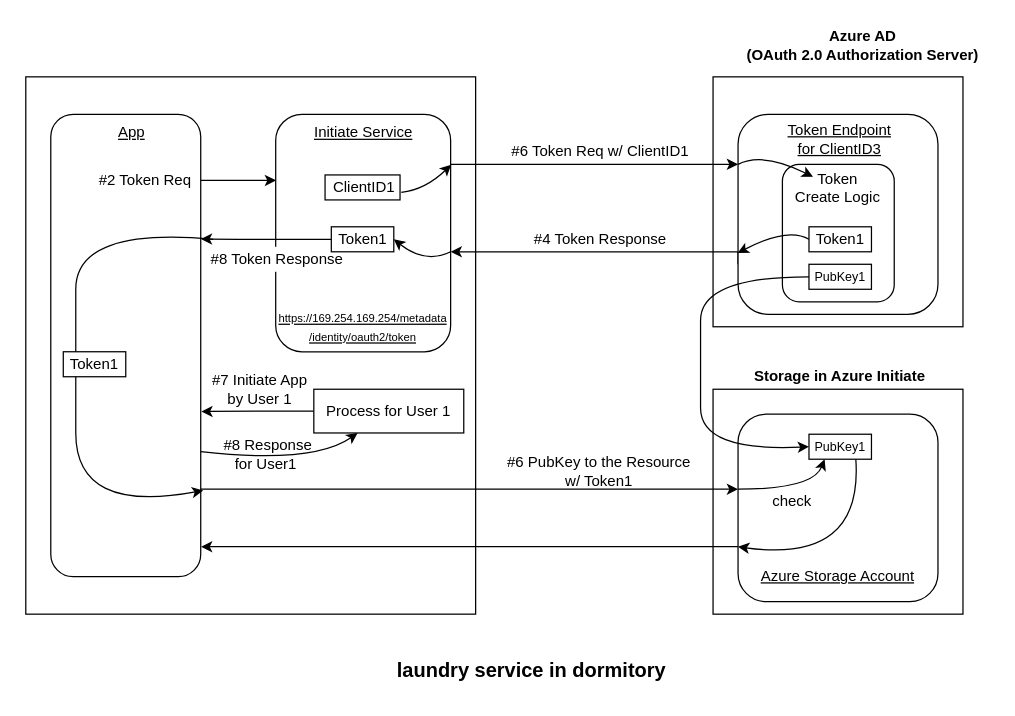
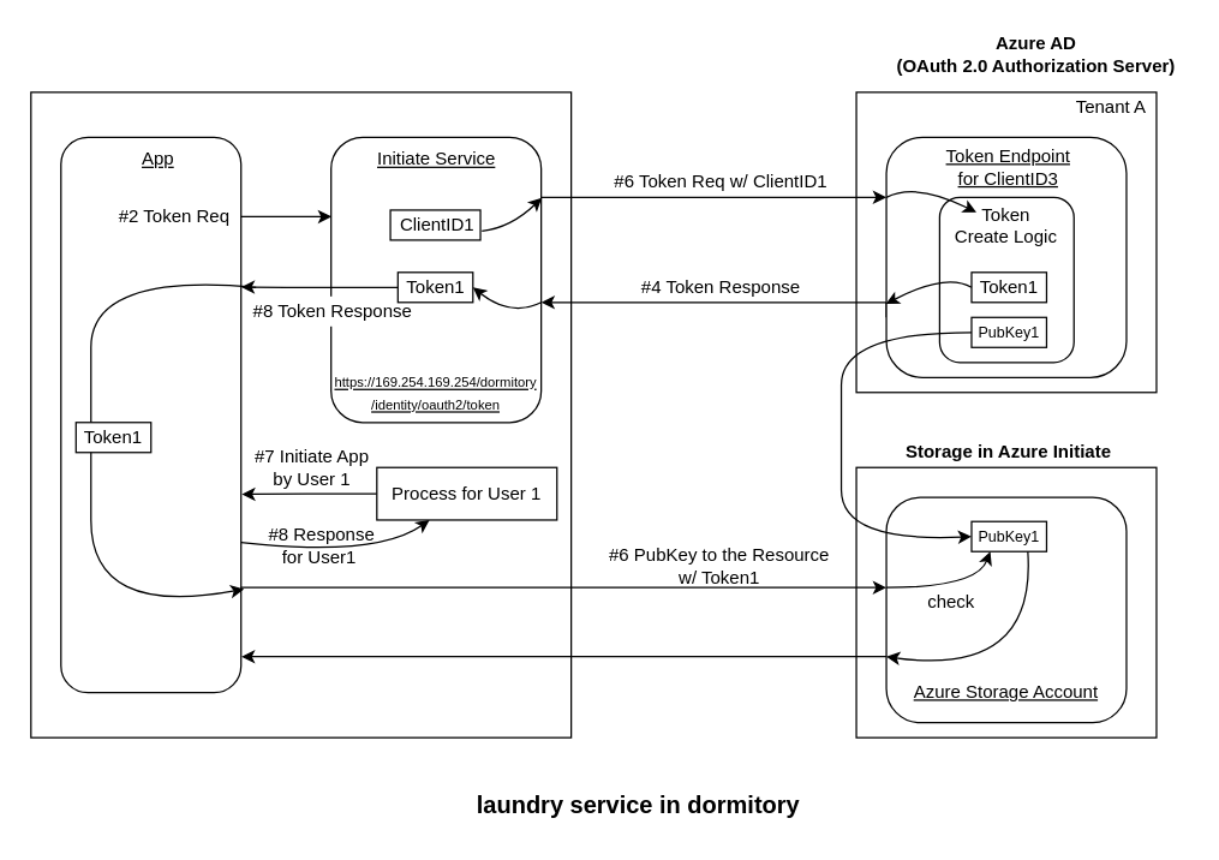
  <mxCell id="0" />
  <mxCell id="1" parent="0" />
  <mxCell id="2" value="" style="rounded=0;whiteSpace=wrap;html=1;" parent="1" vertex="1"><mxGeometry x="20" y="61" width="360" height="430" as="geometry" /></mxCell>
  <mxCell id="3" style="edgeStyle=orthogonalEdgeStyle;rounded=0;orthogonalLoop=1;jettySize=auto;html=1;exitX=0.996;exitY=0.216;exitDx=0;exitDy=0;exitPerimeter=0;entryX=0.002;entryY=0.42;entryDx=0;entryDy=0;entryPerimeter=0;" parent="1" edge="1"><mxGeometry relative="1" as="geometry"><mxPoint x="159.52" y="143.92" as="sourcePoint" /><mxPoint x="220.28" y="143.8" as="targetPoint" /><Array as="points"><mxPoint x="210" y="144" /><mxPoint x="210" y="144" /></Array></mxGeometry></mxCell>
  <mxCell id="4" value="" style="rounded=1;whiteSpace=wrap;html=1;" parent="1" vertex="1"><mxGeometry x="40" y="91" width="120" height="370" as="geometry" /></mxCell>
  <mxCell id="5" value="App" style="text;html=1;strokeColor=none;fillColor=none;align=center;verticalAlign=middle;whiteSpace=wrap;rounded=0;fontStyle=4" parent="1" vertex="1"><mxGeometry x="85" y="96" width="40" height="20" as="geometry" /></mxCell>
  <mxCell id="6" value="" style="rounded=0;whiteSpace=wrap;html=1;" parent="1" vertex="1"><mxGeometry x="570" y="61" width="200" height="200" as="geometry" /></mxCell>
  <mxCell id="7" value="Azure AD &lt;br&gt;(OAuth 2.0 Authorization Server)" style="text;html=1;strokeColor=none;fillColor=none;align=center;verticalAlign=middle;whiteSpace=wrap;rounded=0;fontStyle=1" parent="1" vertex="1"><mxGeometry x="590" y="21" width="200" height="30" as="geometry" /></mxCell>
  <mxCell id="8" style="edgeStyle=orthogonalEdgeStyle;rounded=0;orthogonalLoop=1;jettySize=auto;html=1;exitX=0;exitY=0.75;exitDx=0;exitDy=0;" parent="1" source="9" edge="1"><mxGeometry relative="1" as="geometry"><Array as="points"><mxPoint x="590" y="201" /></Array><mxPoint x="360" y="201" as="targetPoint" /></mxGeometry></mxCell>
  <mxCell id="9" value="" style="rounded=1;whiteSpace=wrap;html=1;" parent="1" vertex="1"><mxGeometry x="590" y="91" width="160" height="160" as="geometry" /></mxCell>
  <mxCell id="10" value="Token Endpoint &lt;br&gt;for ClientID3" style="text;html=1;strokeColor=none;fillColor=none;align=center;verticalAlign=middle;whiteSpace=wrap;rounded=0;fontStyle=4" parent="1" vertex="1"><mxGeometry x="611.26" y="96" width="121" height="30" as="geometry" /></mxCell>
  <mxCell id="11" value="#4 Token Response" style="text;html=1;strokeColor=none;fillColor=none;align=center;verticalAlign=middle;whiteSpace=wrap;rounded=0;" parent="1" vertex="1"><mxGeometry x="400" y="181" width="160" height="20" as="geometry" /></mxCell>
  <mxCell id="12" value="#6 Token Req w/ ClientID1" style="text;html=1;strokeColor=none;fillColor=none;align=center;verticalAlign=middle;whiteSpace=wrap;rounded=0;" parent="1" vertex="1"><mxGeometry x="400" y="111" width="160" height="20" as="geometry" /></mxCell>
  <mxCell id="13" value="" style="endArrow=classic;html=1;rounded=0;entryX=0;entryY=0.25;entryDx=0;entryDy=0;" parent="1" target="9" edge="1"><mxGeometry width="50" height="50" relative="1" as="geometry"><mxPoint x="360" y="131" as="sourcePoint" /><mxPoint x="490" y="241" as="targetPoint" /></mxGeometry></mxCell>
  <mxCell id="14" value="" style="rounded=0;whiteSpace=wrap;html=1;" parent="1" vertex="1"><mxGeometry x="570" y="311" width="200" height="180" as="geometry" /></mxCell>
  <mxCell id="15" value="&amp;nbsp;Storage in Azure Initiate" style="text;html=1;strokeColor=none;fillColor=none;align=center;verticalAlign=middle;whiteSpace=wrap;rounded=0;fontStyle=1" parent="1" vertex="1"><mxGeometry x="575" y="291" width="190" height="20" as="geometry" /></mxCell>
  <mxCell id="16" value="#6 PubKey to the Resource&lt;br&gt;w/ Token1" style="text;html=1;strokeColor=none;fillColor=none;align=center;verticalAlign=middle;whiteSpace=wrap;rounded=0;" parent="1" vertex="1"><mxGeometry x="399.01" y="362" width="160" height="30" as="geometry" /></mxCell>
+ <mxCell id="17" value="Tenant A" style="text;html=1;strokeColor=none;fillColor=none;align=center;verticalAlign=middle;whiteSpace=wrap;rounded=0;" parent="1" vertex="1"><mxGeometry x="710" y="61" width="60" height="20" as="geometry" /></mxCell>
  <mxCell id="18" value="" style="curved=1;endArrow=classic;html=1;rounded=0;" parent="1" edge="1"><mxGeometry width="50" height="50" relative="1" as="geometry"><mxPoint x="170" y="191" as="sourcePoint" /><mxPoint x="162" y="392" as="targetPoint" /><Array as="points"><mxPoint x="60" y="181" /><mxPoint x="60" y="281" /><mxPoint x="60" y="411" /></Array></mxGeometry></mxCell>
  <mxCell id="19" value="" style="rounded=1;whiteSpace=wrap;html=1;" parent="1" vertex="1"><mxGeometry x="590" y="331" width="160" height="150" as="geometry" /></mxCell>
  <mxCell id="20" value="Azure Storage Account" style="text;html=1;strokeColor=none;fillColor=none;align=center;verticalAlign=middle;whiteSpace=wrap;rounded=0;fontStyle=4" parent="1" vertex="1"><mxGeometry x="590" y="451" width="160" height="20" as="geometry" /></mxCell>
  <mxCell id="21" style="edgeStyle=orthogonalEdgeStyle;rounded=0;orthogonalLoop=1;jettySize=auto;html=1;endArrow=classic;endFill=1;" parent="1" edge="1"><mxGeometry relative="1" as="geometry"><mxPoint x="160" y="391" as="sourcePoint" /><mxPoint x="590" y="391" as="targetPoint" /></mxGeometry></mxCell>
  <mxCell id="22" value="" style="rounded=1;whiteSpace=wrap;html=1;" parent="1" vertex="1"><mxGeometry x="625.5" y="131" width="89.5" height="110" as="geometry" /></mxCell>
  <mxCell id="23" value="Token&lt;br&gt;Create Logic" style="text;html=1;strokeColor=none;fillColor=none;align=center;verticalAlign=middle;whiteSpace=wrap;rounded=0;" parent="1" vertex="1"><mxGeometry x="627" y="132" width="85.99" height="35" as="geometry" /></mxCell>
  <mxCell id="24" value="" style="rounded=0;whiteSpace=wrap;html=1;" parent="1" vertex="1"><mxGeometry x="646.77" y="181" width="50" height="20" as="geometry" /></mxCell>
  <mxCell id="25" value="Token1" style="text;html=1;strokeColor=none;fillColor=none;align=center;verticalAlign=middle;whiteSpace=wrap;rounded=0;" parent="1" vertex="1"><mxGeometry x="646.77" y="181" width="50" height="20" as="geometry" /></mxCell>
  <mxCell id="26" value="" style="curved=1;endArrow=classic;html=1;rounded=0;exitX=0;exitY=0.5;exitDx=0;exitDy=0;entryX=-0.002;entryY=0.694;entryDx=0;entryDy=0;entryPerimeter=0;" parent="1" source="25" target="9" edge="1"><mxGeometry width="50" height="50" relative="1" as="geometry"><mxPoint x="630" y="245" as="sourcePoint" /><mxPoint x="772" y="250" as="targetPoint" /><Array as="points"><mxPoint x="630" y="181" /></Array></mxGeometry></mxCell>
  <mxCell id="27" value="" style="curved=1;endArrow=classic;html=1;rounded=0;exitX=0.75;exitY=0;exitDx=0;exitDy=0;" parent="1" edge="1"><mxGeometry width="50" height="50" relative="1" as="geometry"><mxPoint x="590" y="131" as="sourcePoint" /><mxPoint x="650" y="141" as="targetPoint" /><Array as="points"><mxPoint x="610" y="121" /></Array></mxGeometry></mxCell>
  <mxCell id="28" style="edgeStyle=orthogonalEdgeStyle;rounded=0;orthogonalLoop=1;jettySize=auto;html=1;exitX=0;exitY=0.5;exitDx=0;exitDy=0;entryX=1;entryY=0.686;entryDx=0;entryDy=0;entryPerimeter=0;" parent="1" source="29" edge="1"><mxGeometry relative="1" as="geometry"><mxPoint x="160.5" y="328.82" as="targetPoint" /></mxGeometry></mxCell>
  <mxCell id="29" value="" style="rounded=0;whiteSpace=wrap;html=1;" parent="1" vertex="1"><mxGeometry x="250.5" y="311" width="120" height="35" as="geometry" /></mxCell>
  <mxCell id="30" value="Process for User 1" style="text;html=1;strokeColor=none;fillColor=none;align=center;verticalAlign=middle;whiteSpace=wrap;rounded=0;" parent="1" vertex="1"><mxGeometry x="257" y="318.5" width="107" height="20" as="geometry" /></mxCell>
  <mxCell id="31" value="#7 Initiate App &lt;br&gt;by User 1" style="text;html=1;strokeColor=none;fillColor=none;align=center;verticalAlign=middle;whiteSpace=wrap;rounded=0;" parent="1" vertex="1"><mxGeometry x="155" y="291" width="105" height="40" as="geometry" /></mxCell>
  <mxCell id="32" value="#8 Response for User1&amp;nbsp;" style="text;html=1;strokeColor=none;fillColor=none;align=center;verticalAlign=middle;whiteSpace=wrap;rounded=0;" parent="1" vertex="1"><mxGeometry x="169.5" y="343" width="87.5" height="40" as="geometry" /></mxCell>
  <mxCell id="33" value="" style="curved=1;endArrow=classic;html=1;rounded=0;" parent="1" target="29" edge="1"><mxGeometry width="50" height="50" relative="1" as="geometry"><mxPoint x="160" y="361" as="sourcePoint" /><mxPoint x="305" y="347" as="targetPoint" /><Array as="points"><mxPoint x="250" y="371" /></Array></mxGeometry></mxCell>
  <mxCell id="34" value="&lt;font style=&quot;&quot;&gt;&lt;span style=&quot;font-size: 16px;&quot;&gt;laundry service in dormitory&lt;br&gt;&lt;/span&gt;&lt;/font&gt;" style="text;html=1;strokeColor=none;fillColor=none;align=center;verticalAlign=middle;whiteSpace=wrap;rounded=0;fontStyle=1;strokeWidth=1;" parent="1" vertex="1"><mxGeometry x="250" y="521" width="350" height="30" as="geometry" /></mxCell>
  <mxCell id="35" value="" style="rounded=0;whiteSpace=wrap;html=1;" parent="1" vertex="1"><mxGeometry x="646.76" y="211" width="50" height="20" as="geometry" /></mxCell>
  <mxCell id="36" value="&lt;font style=&quot;font-size: 10px;&quot;&gt;PubKey1&lt;/font&gt;" style="text;html=1;strokeColor=none;fillColor=none;align=center;verticalAlign=middle;whiteSpace=wrap;rounded=0;" parent="1" vertex="1"><mxGeometry x="646.76" y="211" width="50" height="20" as="geometry" /></mxCell>
  <mxCell id="37" value="" style="rounded=0;whiteSpace=wrap;html=1;" parent="1" vertex="1"><mxGeometry x="646.77" y="347" width="50" height="20" as="geometry" /></mxCell>
  <mxCell id="38" value="&lt;font style=&quot;font-size: 10px;&quot;&gt;PubKey1&lt;/font&gt;" style="text;html=1;strokeColor=none;fillColor=none;align=center;verticalAlign=middle;whiteSpace=wrap;rounded=0;" parent="1" vertex="1"><mxGeometry x="646.77" y="347" width="50" height="20" as="geometry" /></mxCell>
  <mxCell id="39" value="" style="curved=1;endArrow=classic;html=1;rounded=0;exitX=0;exitY=0.5;exitDx=0;exitDy=0;entryX=0;entryY=0.5;entryDx=0;entryDy=0;" parent="1" source="36" target="38" edge="1"><mxGeometry width="50" height="50" relative="1" as="geometry"><mxPoint x="673.49" y="236" as="sourcePoint" /><mxPoint x="490" y="271" as="targetPoint" /><Array as="points"><mxPoint x="560" y="221" /><mxPoint x="560" y="291" /><mxPoint x="560" y="361" /></Array></mxGeometry></mxCell>
  <mxCell id="40" value="" style="curved=1;endArrow=classic;html=1;rounded=0;entryX=0.25;entryY=1;entryDx=0;entryDy=0;" parent="1" target="38" edge="1"><mxGeometry width="50" height="50" relative="1" as="geometry"><mxPoint x="590" y="391" as="sourcePoint" /><mxPoint x="620" y="400" as="targetPoint" /><Array as="points"><mxPoint x="650" y="391" /></Array></mxGeometry></mxCell>
  <mxCell id="41" value="" style="curved=1;endArrow=classic;html=1;rounded=0;exitX=0.75;exitY=1;exitDx=0;exitDy=0;" parent="1" source="38" edge="1"><mxGeometry width="50" height="50" relative="1" as="geometry"><mxPoint x="634" y="367" as="sourcePoint" /><mxPoint x="590" y="437" as="targetPoint" /><Array as="points"><mxPoint x="690" y="451" /></Array></mxGeometry></mxCell>
  <mxCell id="42" value="check" style="text;html=1;strokeColor=none;fillColor=none;align=center;verticalAlign=middle;whiteSpace=wrap;rounded=0;" parent="1" vertex="1"><mxGeometry x="606.75" y="389.5" width="52.5" height="23" as="geometry" /></mxCell>
  <mxCell id="43" value="" style="rounded=1;whiteSpace=wrap;html=1;" parent="1" vertex="1"><mxGeometry x="220" y="91" width="140" height="190" as="geometry" /></mxCell>
  <mxCell id="44" value="Initiate Service" style="text;html=1;strokeColor=none;fillColor=none;align=center;verticalAlign=middle;whiteSpace=wrap;rounded=0;fontStyle=4" parent="1" vertex="1"><mxGeometry x="237.5" y="96" width="105" height="20" as="geometry" /></mxCell>
- <mxCell id="45" value="&lt;font style=&quot;font-size: 9px;&quot;&gt;https://169.254.169.254/metadata&lt;br&gt;/identity/oauth2/token&lt;/font&gt;" style="text;html=1;strokeColor=none;fillColor=none;align=center;verticalAlign=middle;whiteSpace=wrap;rounded=0;fontStyle=4" parent="1" vertex="1"><mxGeometry x="219.5" y="241" width="140" height="40" as="geometry" /></mxCell>
+ <mxCell id="45" value="&lt;font style=&quot;font-size: 9px;&quot;&gt;https://169.254.169.254/dormitory&lt;br&gt;/identity/oauth2/token&lt;/font&gt;" style="text;html=1;strokeColor=none;fillColor=none;align=center;verticalAlign=middle;whiteSpace=wrap;rounded=0;fontStyle=4" parent="1" vertex="1"><mxGeometry x="219.5" y="241" width="140" height="40" as="geometry" /></mxCell>
  <mxCell id="46" value="" style="endArrow=classic;html=1;rounded=0;" parent="1" edge="1"><mxGeometry width="50" height="50" relative="1" as="geometry"><mxPoint x="590" y="437" as="sourcePoint" /><mxPoint x="160.25" y="437" as="targetPoint" /></mxGeometry></mxCell>
  <mxCell id="47" value="" style="rounded=0;whiteSpace=wrap;html=1;" parent="1" vertex="1"><mxGeometry x="259.5" y="139.5" width="60" height="20" as="geometry" /></mxCell>
  <mxCell id="48" value="ClientID1" style="text;html=1;strokeColor=none;fillColor=none;align=center;verticalAlign=middle;whiteSpace=wrap;rounded=0;" parent="1" vertex="1"><mxGeometry x="260.5" y="139.5" width="60" height="20" as="geometry" /></mxCell>
  <mxCell id="49" style="edgeStyle=orthogonalEdgeStyle;rounded=0;orthogonalLoop=1;jettySize=auto;html=1;exitX=0;exitY=0.75;exitDx=0;exitDy=0;entryX=1.001;entryY=0.283;entryDx=0;entryDy=0;entryPerimeter=0;" parent="1" edge="1"><mxGeometry relative="1" as="geometry"><mxPoint x="264.5" y="191" as="sourcePoint" /><mxPoint x="160.12" y="190.71" as="targetPoint" /><Array as="points"><mxPoint x="190" y="191" /><mxPoint x="190" y="191" /></Array></mxGeometry></mxCell>
  <mxCell id="50" value="" style="curved=1;endArrow=classic;html=1;rounded=0;entryX=1.003;entryY=0.212;entryDx=0;entryDy=0;entryPerimeter=0;" parent="1" target="43" edge="1"><mxGeometry width="50" height="50" relative="1" as="geometry"><mxPoint x="320.5" y="153.5" as="sourcePoint" /><mxPoint x="380.5" y="111" as="targetPoint" /><Array as="points"><mxPoint x="340" y="151" /></Array></mxGeometry></mxCell>
  <mxCell id="51" value="#2 Token Req&amp;nbsp;" style="text;html=1;strokeColor=none;fillColor=none;align=center;verticalAlign=middle;whiteSpace=wrap;rounded=0;" parent="1" vertex="1"><mxGeometry x="75" y="126" width="85" height="36" as="geometry" /></mxCell>
  <mxCell id="52" value="#8 Token Response&amp;nbsp;" style="text;html=1;strokeColor=none;fillColor=default;align=center;verticalAlign=middle;whiteSpace=wrap;rounded=0;" parent="1" vertex="1"><mxGeometry x="162" y="197" width="122" height="20" as="geometry" /></mxCell>
  <mxCell id="53" value="" style="rounded=0;whiteSpace=wrap;html=1;" parent="1" vertex="1"><mxGeometry x="264.5" y="181" width="50" height="20" as="geometry" /></mxCell>
  <mxCell id="54" value="Token1" style="text;html=1;strokeColor=none;fillColor=none;align=center;verticalAlign=middle;whiteSpace=wrap;rounded=0;" parent="1" vertex="1"><mxGeometry x="264.5" y="181" width="50" height="20" as="geometry" /></mxCell>
  <mxCell id="55" value="" style="curved=1;endArrow=classic;html=1;rounded=0;entryX=1;entryY=0.5;entryDx=0;entryDy=0;" parent="1" target="54" edge="1"><mxGeometry width="50" height="50" relative="1" as="geometry"><mxPoint x="360" y="201" as="sourcePoint" /><mxPoint x="399" y="36" as="targetPoint" /><Array as="points"><mxPoint x="340" y="211" /></Array></mxGeometry></mxCell>
  <mxCell id="56" value="" style="rounded=0;whiteSpace=wrap;html=1;" parent="1" vertex="1"><mxGeometry x="50" y="281" width="50" height="20" as="geometry" /></mxCell>
  <mxCell id="57" value="Token1" style="text;html=1;strokeColor=none;fillColor=none;align=center;verticalAlign=middle;whiteSpace=wrap;rounded=0;" parent="1" vertex="1"><mxGeometry x="50" y="281" width="50" height="20" as="geometry" /></mxCell>
  <mxCell id="58" value="" style="shape=image;verticalLabelPosition=bottom;labelBackgroundColor=default;verticalAlign=top;aspect=fixed;imageAspect=0;image=https://1.bp.blogspot.com/-bAOIfmOoIvI/VY4WmqzWeVI/AAAAAAAAusA/wpJ8Jc1VgZ0/s400/job_kanrinin.png;" parent="1" vertex="1"><mxGeometry x="264.5" y="116" width="127.88" height="111.25" as="geometry" /></mxCell>
  <mxCell id="59" value="" style="shape=image;verticalLabelPosition=bottom;labelBackgroundColor=default;verticalAlign=top;aspect=fixed;imageAspect=0;image=https://3.bp.blogspot.com/-N5-m3lUqI3s/Urlmh_XEuFI/AAAAAAAAcG8/52MByZBegbw/s400/coin_laundry.png;" parent="1" vertex="1"><mxGeometry x="579.99" y="325.9" width="180" height="160.2" as="geometry" /></mxCell>
  <mxCell id="60" value="" style="shape=image;verticalLabelPosition=bottom;labelBackgroundColor=default;verticalAlign=top;aspect=fixed;imageAspect=0;image=https://3.bp.blogspot.com/-RVJKP2Uo4dc/Wp94HD7Y8sI/AAAAAAABKq0/R9aeQdDvQagyJB35mHG_LXIkZq_twBZSwCLcBGAs/s400/kouji_maintenance.png;" parent="1" vertex="1"><mxGeometry x="508.74" y="217.62" width="116.76" height="116.76" as="geometry" /></mxCell>
  <mxCell id="61" value="" style="shape=image;verticalLabelPosition=bottom;labelBackgroundColor=default;verticalAlign=top;aspect=fixed;imageAspect=0;image=https://2.bp.blogspot.com/-4g1YNkXOp7M/VozfLNjbVzI/AAAAAAAA2hg/Q8TpEWeODhw/s400/kaisya_uketsuke_woman.png;" parent="1" vertex="1"><mxGeometry x="659.25" y="113.3" width="126" height="137.7" as="geometry" /></mxCell>
  <mxCell id="62" value="" style="shape=image;verticalLabelPosition=bottom;labelBackgroundColor=default;verticalAlign=top;aspect=fixed;imageAspect=0;image=https://4.bp.blogspot.com/-Ife4UyJMcKk/XAY5_dw8j0I/AAAAAAABQgg/zWFTiubCd18-XCgoiZ0l2nno0NaPSfjuACLcBGAs/s400/money_coin_case.png;" parent="1" vertex="1"><mxGeometry x="428.73" y="142.14" width="80.01" height="80.01" as="geometry" /></mxCell>
  <mxCell id="63" value="" style="shape=image;verticalLabelPosition=bottom;labelBackgroundColor=default;verticalAlign=top;aspect=fixed;imageAspect=0;image=https://4.bp.blogspot.com/-dTlkBldkLKk/Ws2wFOTXc4I/AAAAAAABLaY/hvoaK6JB_ToaMJbpRB8s90E2zDXltDaDACLcBGAs/s400/smartphone_neru_schoolboy.png;direction=east;" parent="1" vertex="1"><mxGeometry x="260.5" y="305.81" width="142.51" height="101.19" as="geometry" /></mxCell>
  <mxCell id="64" value="" style="shape=image;verticalLabelPosition=bottom;labelBackgroundColor=default;verticalAlign=top;aspect=fixed;imageAspect=0;image=https://3.bp.blogspot.com/-r49EiuJfyuM/XBRfDu-gOCI/AAAAAAABQ2A/vWaPXTCcLeAGYS3wU4fI8fUJ4dwWEul8ACLcBGAs/s500/job_kaji_daikou_man.png;" parent="1" vertex="1"><mxGeometry x="75" y="359" width="165" height="136.95" as="geometry" /></mxCell>
  <mxCell id="65" value="" style="shape=image;verticalLabelPosition=bottom;labelBackgroundColor=default;verticalAlign=top;aspect=fixed;imageAspect=0;image=https://4.bp.blogspot.com/-Ife4UyJMcKk/XAY5_dw8j0I/AAAAAAABQgg/zWFTiubCd18-XCgoiZ0l2nno0NaPSfjuACLcBGAs/s400/money_coin_case.png;" parent="1" vertex="1"><mxGeometry x="245" y="400.99" width="80.01" height="80.01" as="geometry" /></mxCell>
  <mxCell id="66" value="" style="shape=image;verticalLabelPosition=bottom;labelBackgroundColor=default;verticalAlign=top;aspect=fixed;imageAspect=0;image=https://4.bp.blogspot.com/-GqNabXK98EU/W8hD_ZTDjbI/AAAAAAABPhQ/_tyvovd17H0UUsrmoODHJ_UTaQsqtC0EQCLcBGAs/s400/sentaku_kago.png;" parent="1" vertex="1"><mxGeometry x="160" y="407" width="85" height="85" as="geometry" /></mxCell>
  <mxCell id="67" value="" style="shape=image;verticalLabelPosition=bottom;labelBackgroundColor=default;verticalAlign=top;aspect=fixed;imageAspect=0;image=https://3.bp.blogspot.com/-r49EiuJfyuM/XBRfDu-gOCI/AAAAAAABQ2A/vWaPXTCcLeAGYS3wU4fI8fUJ4dwWEul8ACLcBGAs/s500/job_kaji_daikou_man.png;" parent="1" vertex="1"><mxGeometry x="55" y="142.14" width="165" height="136.95" as="geometry" /></mxCell>
  <mxCell id="68" value="" style="shape=image;verticalLabelPosition=bottom;labelBackgroundColor=default;verticalAlign=top;aspect=fixed;imageAspect=0;image=https://2.bp.blogspot.com/-JuPqjrzjihk/Vw8i-V2cLHI/AAAAAAAA5v4/P79c0h5HFt4Z4HTmfvY5fPgsufkimIECQCLcB/s400/building_school_gakuseiryou.png;" parent="1" vertex="1"><mxGeometry x="325.01" y="20.44" width="83.76" height="90.56" as="geometry" /></mxCell>
